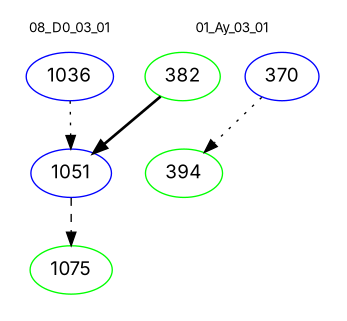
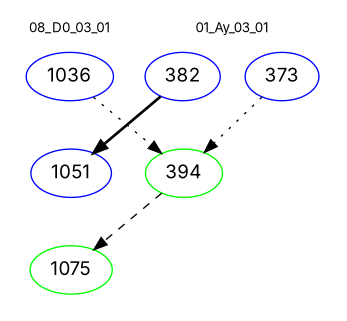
  digraph {
    fontname=Inter
    node [color=blue fontname=Inter]
    edge [color=black fontname=Inter style=dotted]
-   n1 [color=green label=382]
-   n2 [label=370]
+   n1 [label=382]
+   n2 [label=373]
    n3 [color=green label=394]
    n4 [label=1036]
    n5 [label=1051]
    n6 [color=green label=1075]
    subgraph cluster_1 {
      color=white
      fontsize=10
      label="01_Ay_03_01"
      n1
      n2
      n3
    }
    subgraph cluster_2 {
      color=white
      fontsize=10
      label="08_D0_03_01"
      n4
      n5
      n6
    }
    n1 -> n5 [style=bold]
    n2 -> n3
-   n4 -> n5
-   n5 -> n6 [style=dashed]
+   n4 -> n3
+   n3 -> n6 [style=dashed]
  }
